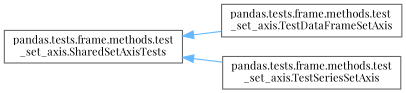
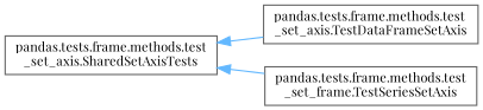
  digraph {
    rankdir=LR
    fontname="Playfair Display"
    node [color=grey40 fillcolor=white fontname="Playfair Display" fontsize=10 shape=box style=filled]
    edge [color=steelblue1 dir=back fontname="Playfair Display" fontsize=10 labelfontname=Helvetica labelfontsize=10 style=solid]
    n1 [height=0.2 label="pandas.tests.frame.methods.test\l_set_axis.SharedSetAxisTests" width=0.4]
    n2 [height=0.2 label="pandas.tests.frame.methods.test\l_set_axis.TestDataFrameSetAxis" width=0.4]
-   n3 [height=0.2 label="pandas.tests.frame.methods.test\l_set_axis.TestSeriesSetAxis" width=0.4]
+   n3 [height=0.2 label="pandas.tests.frame.methods.test\l_set_frame.TestSeriesSetAxis" width=0.4]
    n1 -> n2
    n1 -> n3
  }
